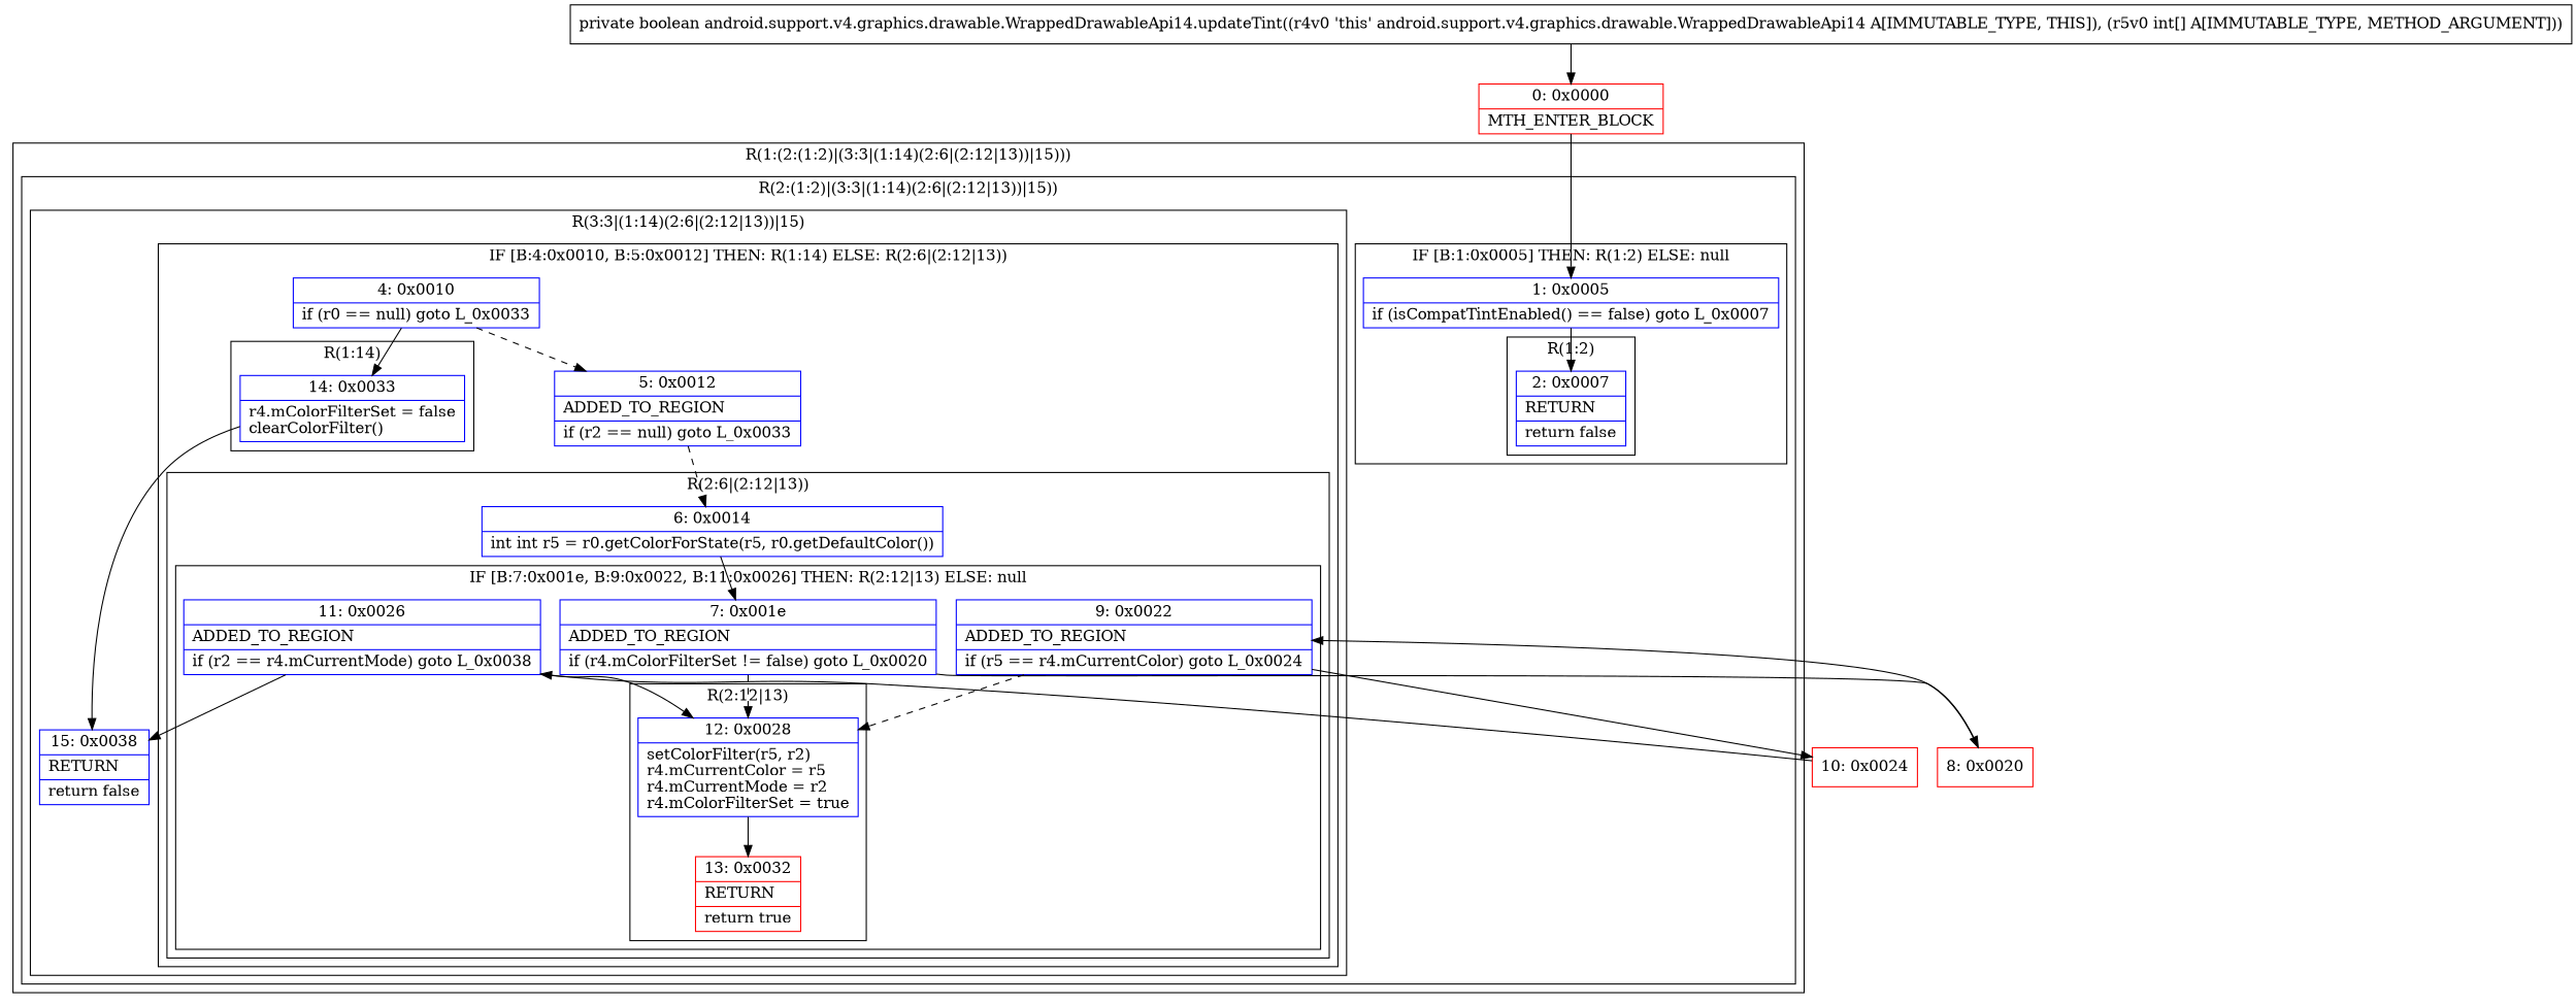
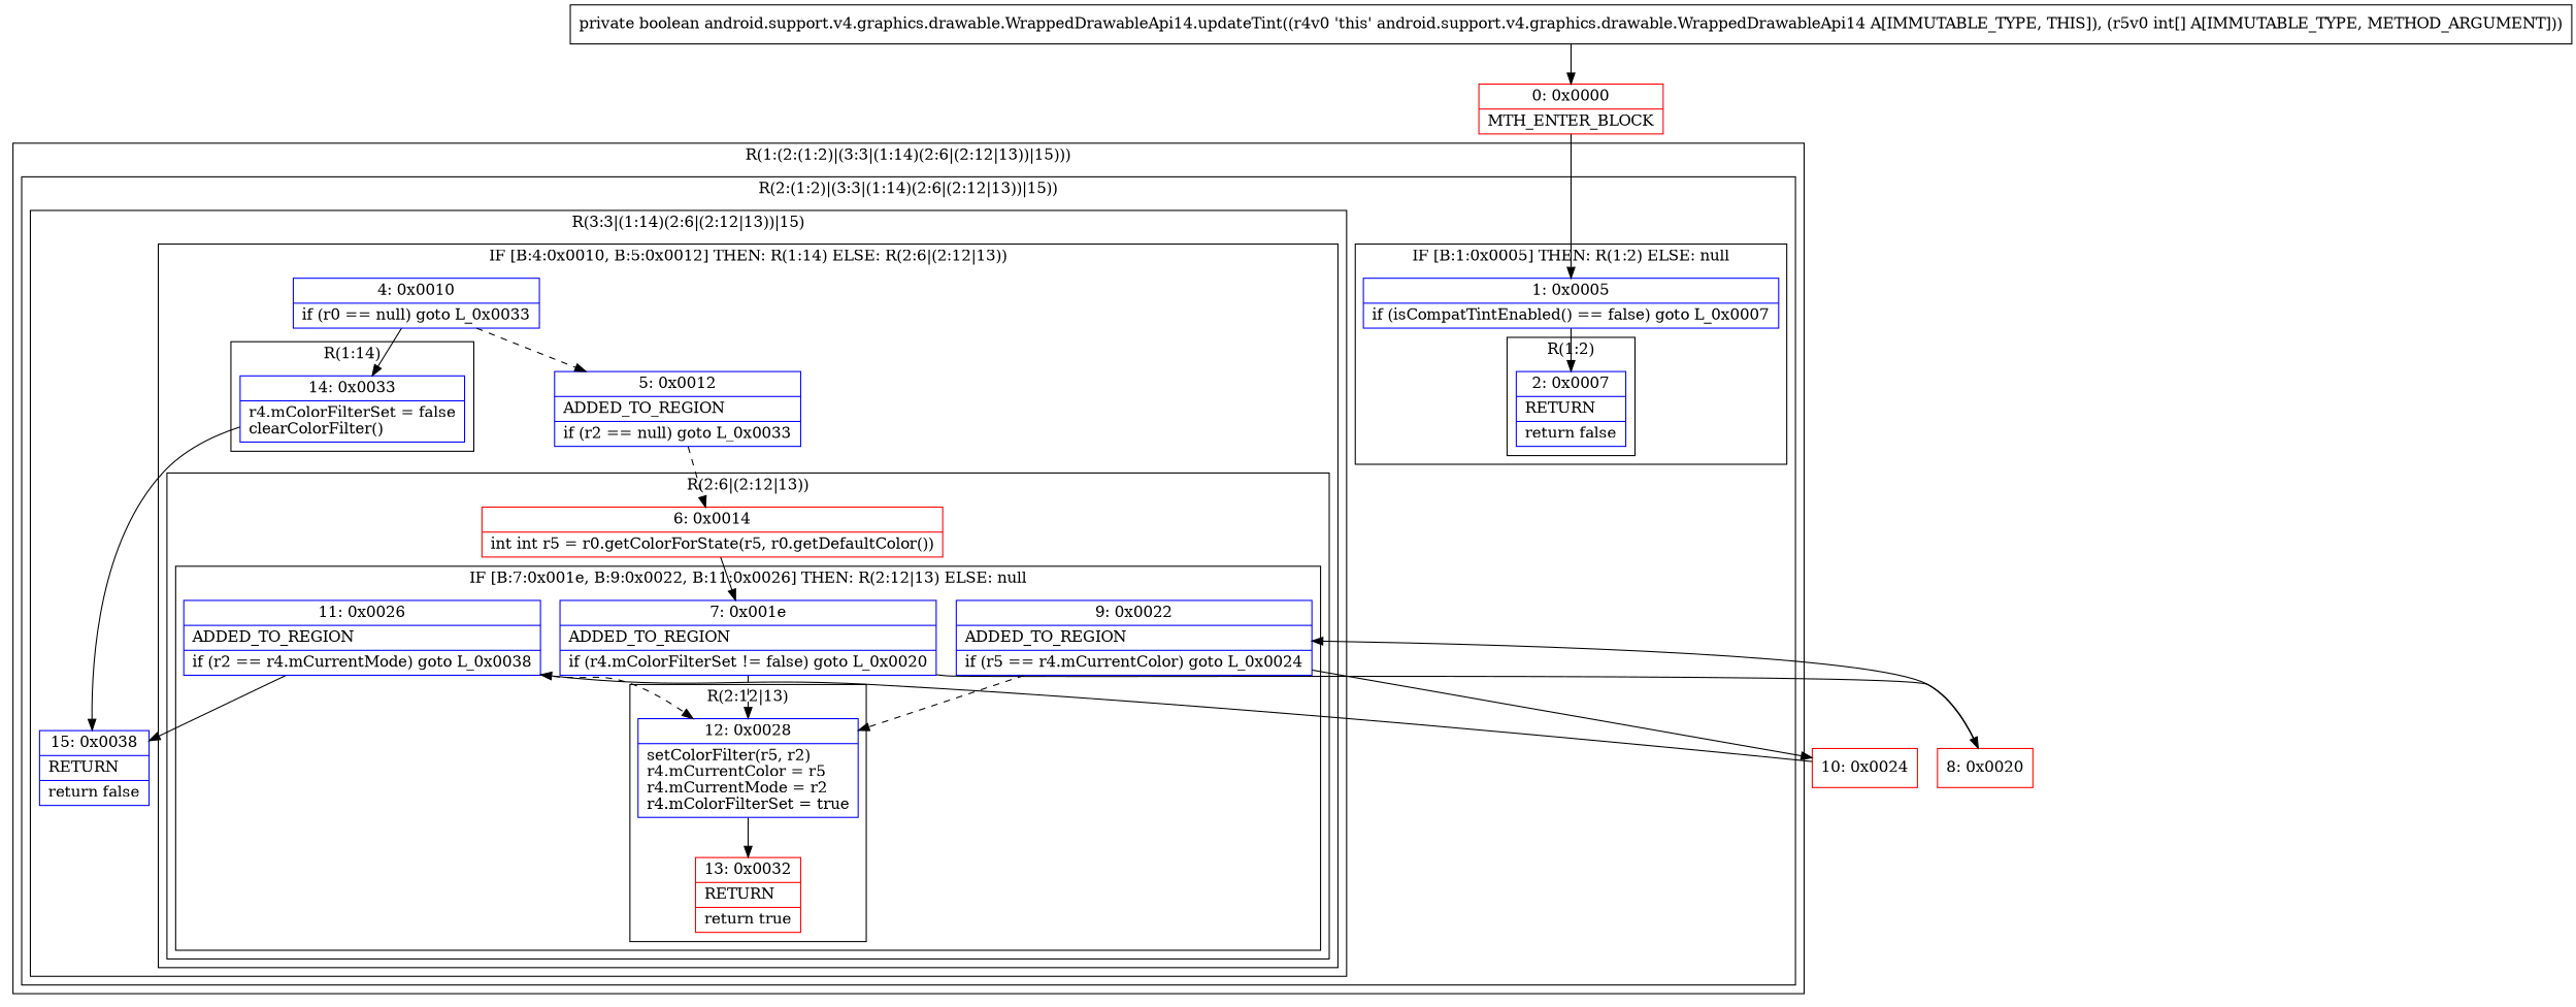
  digraph {
    node [color=blue shape=record]
    n1 [label="{2\:\ 0x0007|RETURN\l|return false\l}"]
    n2 [label="{1\:\ 0x0005|if (isCompatTintEnabled() == false) goto L_0x0007\l}"]
    n3 [label="{14\:\ 0x0033|r4.mColorFilterSet = false\lclearColorFilter()\l}"]
    n4 [label="{12\:\ 0x0028|setColorFilter(r5, r2)\lr4.mCurrentColor = r5\lr4.mCurrentMode = r2\lr4.mColorFilterSet = true\l}"]
    n5 [color=red label="{13\:\ 0x0032|RETURN\l|return true\l}"]
    n6 [label="{7\:\ 0x001e|ADDED_TO_REGION\l|if (r4.mColorFilterSet != false) goto L_0x0020\l}"]
    n7 [label="{9\:\ 0x0022|ADDED_TO_REGION\l|if (r5 == r4.mCurrentColor) goto L_0x0024\l}"]
    n8 [label="{11\:\ 0x0026|ADDED_TO_REGION\l|if (r2 == r4.mCurrentMode) goto L_0x0038\l}"]
-   n9 [label="{6\:\ 0x0014|int int r5 = r0.getColorForState(r5, r0.getDefaultColor())\l}"]
+   n9 [color=red label="{6\:\ 0x0014|int int r5 = r0.getColorForState(r5, r0.getDefaultColor())\l}"]
    n10 [label="{4\:\ 0x0010|if (r0 == null) goto L_0x0033\l}"]
    n11 [label="{5\:\ 0x0012|ADDED_TO_REGION\l|if (r2 == null) goto L_0x0033\l}"]
    n12 [label="{15\:\ 0x0038|RETURN\l|return false\l}"]
    n13 [color=red label="{8\:\ 0x0020}"]
    n14 [color=red label="{10\:\ 0x0024}"]
    n15 [color=red label="{0\:\ 0x0000|MTH_ENTER_BLOCK\l}"]
    n16 [label="{private boolean android.support.v4.graphics.drawable.WrappedDrawableApi14.updateTint((r4v0 'this' android.support.v4.graphics.drawable.WrappedDrawableApi14 A[IMMUTABLE_TYPE, THIS]), (r5v0 int[] A[IMMUTABLE_TYPE, METHOD_ARGUMENT])) }" color=""]
    subgraph cluster_1 {
      label="R(1:(2:(1:2)|(3:3|(1:14)(2:6|(2:12|13))|15)))"
      subgraph cluster_2 {
        label="R(2:(1:2)|(3:3|(1:14)(2:6|(2:12|13))|15))"
        subgraph cluster_3 {
          label="IF [B:1:0x0005] THEN: R(1:2) ELSE: null"
          n2
          subgraph cluster_4 {
            label="R(1:2)"
            n1
          }
        }
        subgraph cluster_5 {
          label="R(3:3|(1:14)(2:6|(2:12|13))|15)"
          n12
          subgraph cluster_6 {
            label="IF [B:4:0x0010, B:5:0x0012] THEN: R(1:14) ELSE: R(2:6|(2:12|13))"
            n10
            n11
            subgraph cluster_7 {
              label="R(1:14)"
              n3
            }
            subgraph cluster_8 {
              label="R(2:6|(2:12|13))"
              n9
              subgraph cluster_9 {
                label="IF [B:7:0x001e, B:9:0x0022, B:11:0x0026] THEN: R(2:12|13) ELSE: null"
                n6
                n7
                n8
                subgraph cluster_10 {
                  label="R(2:12|13)"
                  n4
                  n5
                }
              }
            }
          }
        }
      }
    }
    n2 -> n1
    n3 -> n12
    n4 -> n5
    n6 -> n4 [style=dashed]
    n6 -> n13
    n7 -> n4 [style=dashed]
    n7 -> n14
-   n8 -> n4 [style=solid]
+   n8 -> n4 [style=dashed]
    n8 -> n12
    n9 -> n6
    n10 -> n3
    n10 -> n11 [style=dashed]
    n11 -> n9 [style=dashed]
    n13 -> n7
    n14 -> n8
    n15 -> n2
    n16 -> n15
  }
